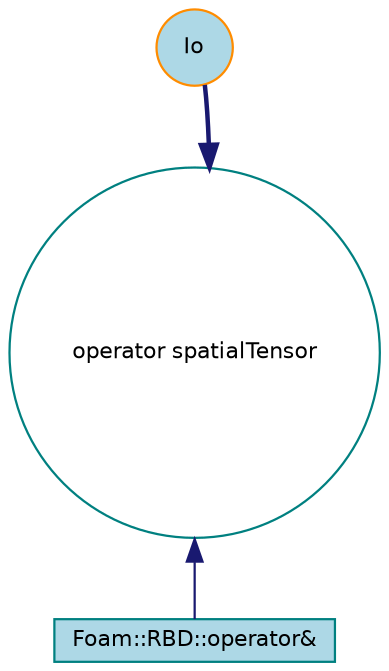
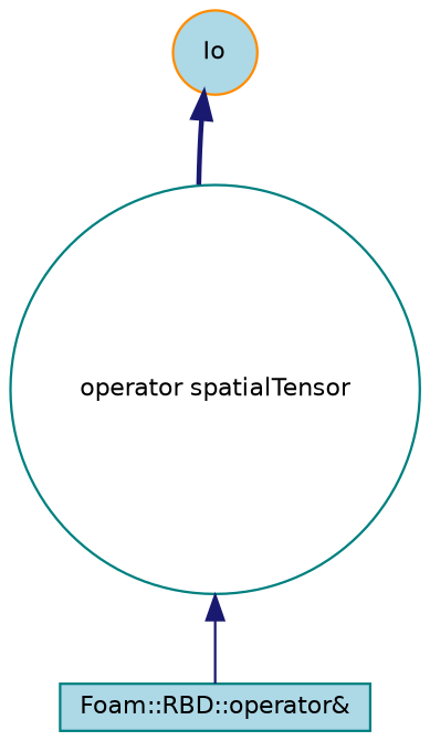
  digraph {
    rankdir=TB
    node [color=teal fillcolor=lightblue fontname=Helvetica fontsize=10 shape=circle style=filled]
    edge [color=midnightblue dir=back fontname=Helvetica fontsize=10 labelfontname=Helvetica labelfontsize=10]
    n1 [color=darkorange fontcolor=black height=0.2 label=Io width=0.4]
    n2 [fillcolor=white height=0.2 label="operator spatialTensor" width=0.4]
    n3 [height=0.2 label="Foam::RBD::operator&" shape=box width=0.4]
-   n2 -> n1 [style=bold]
+   n1 -> n2 [style=bold]
    n2 -> n3 [style=solid]
  }
